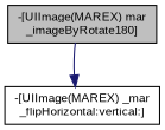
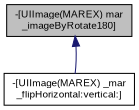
  digraph {
    rankdir=TB
    fontname="Liberation Sans"
    node [color=black fontname="Liberation Sans" fontsize=10 shape=record style=filled]
    n1 [fillcolor=grey75 fontcolor=black height=0.2 label="-[UIImage(MAREX) mar\l_imageByRotate180]" width=0.4]
    n2 [fillcolor=white height=0.2 label="-[UIImage(MAREX) _mar\l_flipHorizontal:vertical:]" width=0.4]
-   n1 -> n2 [color=midnightblue fontname="Liberation Sans" fontsize=10 labelfontname=Helvetica labelfontsize=10 style=solid]
+   n2 -> n1 [color=midnightblue fontname="Liberation Sans" fontsize=10 labelfontname=Helvetica labelfontsize=10 style=solid]
  }
